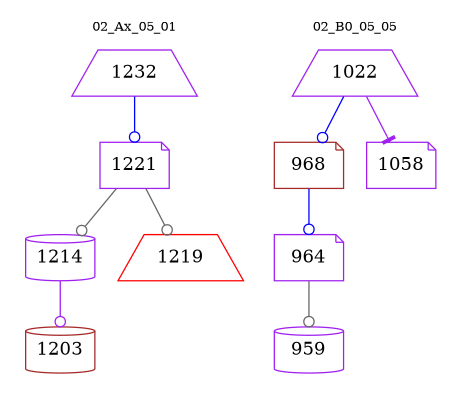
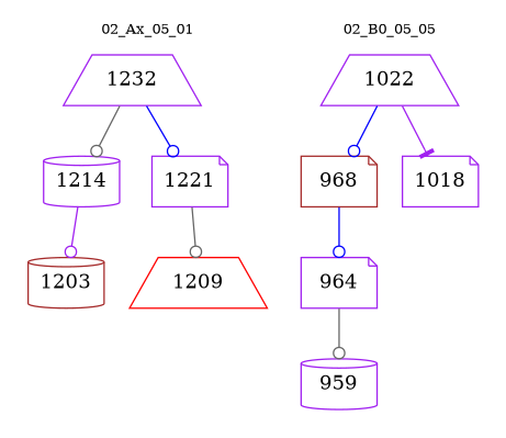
  digraph {
    node [color=purple shape=note]
    edge [arrowhead=odot color=gray40]
    n1 [label=1232 shape=trapezium]
    n2 [label=1214 shape=cylinder]
    n3 [label=1221]
    n4 [color=brown label=1203 shape=cylinder]
-   n5 [color=red label=1219 shape=trapezium]
+   n5 [color=red label=1209 shape=trapezium]
    n6 [color=brown label=968]
    n7 [label=964]
    n8 [label=1022 shape=trapezium]
    n9 [label=959 shape=cylinder]
-   n10 [label=1058]
+   n10 [label=1018]
    subgraph cluster_1 {
      color=white
      fontsize=10
      label="02_Ax_05_01"
      n1
      n2
      n3
      n4
      n5
    }
    subgraph cluster_2 {
      color=white
      fontsize=10
      label="02_B0_05_05"
      n6
      n7
      n8
      n9
      n10
    }
-   n3 -> n2
+   n1 -> n2
    n1 -> n3 [color=blue]
    n2 -> n4 [color=purple]
    n3 -> n5
    n6 -> n7 [color=blue]
    n7 -> n9
    n8 -> n6 [color=blue]
    n8 -> n10 [arrowhead=tee color=purple]
  }
